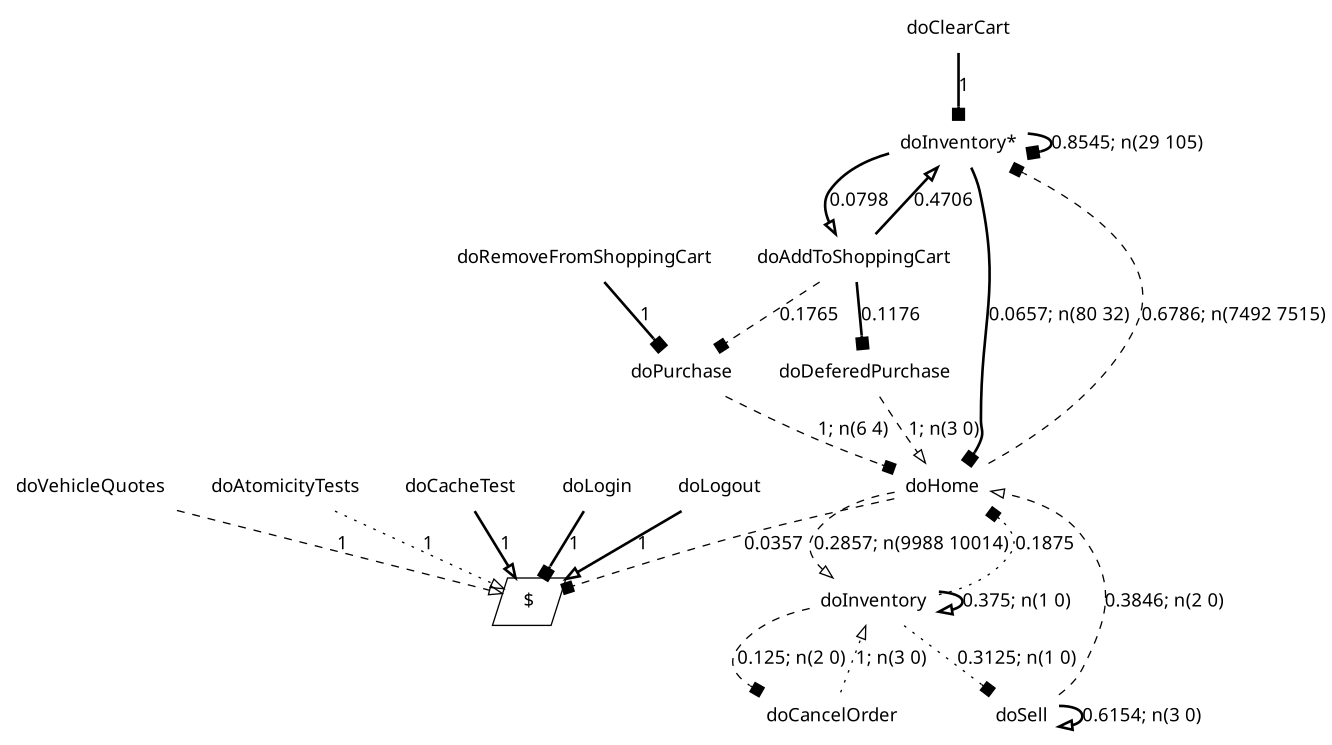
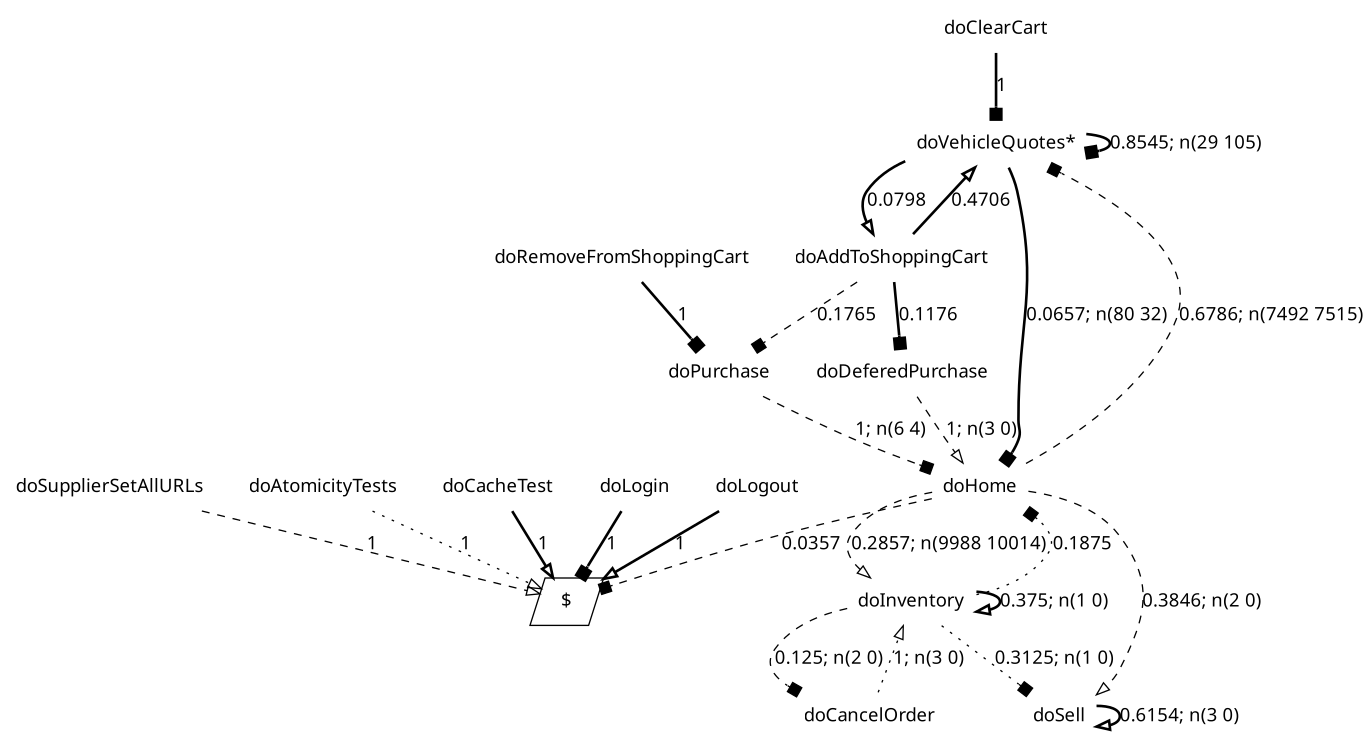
  digraph {
    fontname="Noto Sans"
    node [fontname="Noto Sans" shape=none]
    edge [arrowhead=box fontname="Noto Sans" style=bold]
-   n1 [label="doInventory*"]
+   n1 [label="doVehicleQuotes*"]
    n2 [label=doAddToShoppingCart]
    n3 [label=doHome]
    n4 [label=doDeferedPurchase]
    n5 [label=doPurchase]
    "$" [shape=parallelogram]
    n7 [label=doInventory]
-   n8 [label=doVehicleQuotes]
+   n8 [label=doSupplierSetAllURLs]
    n9 [label=doAtomicityTests]
    n10 [label=doCacheTest]
    n11 [label=doLogin]
    n12 [label=doSell]
    n13 [label=doCancelOrder]
    n14 [label=doClearCart]
    n15 [label=doRemoveFromShoppingCart]
    n16 [label=doLogout]
    n1 -> n1 [label="0.8545; n(29 105)"]
    n1 -> n2 [arrowhead=onormal label=0.0798]
    n1 -> n3 [label="0.0657; n(80 32)"]
    n2 -> n1 [arrowhead=onormal label=0.4706]
    n2 -> n4 [label=0.1176]
    n2 -> n5 [label=0.1765 style=dashed]
    n3 -> n1 [label="0.6786; n(7492 7515)" style=dashed]
    n3 -> "$" [label=0.0357 style=dashed]
    n3 -> n7 [arrowhead=onormal label="0.2857; n(9988 10014)" style=dashed]
    n4 -> n3 [arrowhead=onormal label="1; n(3 0)" style=dashed]
    n5 -> n3 [label="1; n(6 4)" style=dashed]
    n7 -> n3 [label=0.1875 style=dotted]
    n7 -> n7 [arrowhead=onormal label="0.375; n(1 0)"]
    n7 -> n12 [label="0.3125; n(1 0)" style=dotted]
    n7 -> n13 [label="0.125; n(2 0)" style=dashed]
    n8 -> "$" [arrowhead=onormal label=1 style=dashed]
    n9 -> "$" [arrowhead=onormal label=1 style=dotted]
    n10 -> "$" [arrowhead=onormal label=1]
    n11 -> "$" [label=1]
-   n12 -> n3 [arrowhead=onormal label="0.3846; n(2 0)" style=dashed]
+   n3 -> n12 [arrowhead=onormal label="0.3846; n(2 0)" style=dashed]
    n12 -> n12 [arrowhead=onormal label="0.6154; n(3 0)"]
    n13 -> n7 [arrowhead=onormal label="1; n(3 0)" style=dotted]
    n14 -> n1 [label=1]
    n15 -> n5 [label=1]
    n16 -> "$" [arrowhead=onormal label=1]
  }
